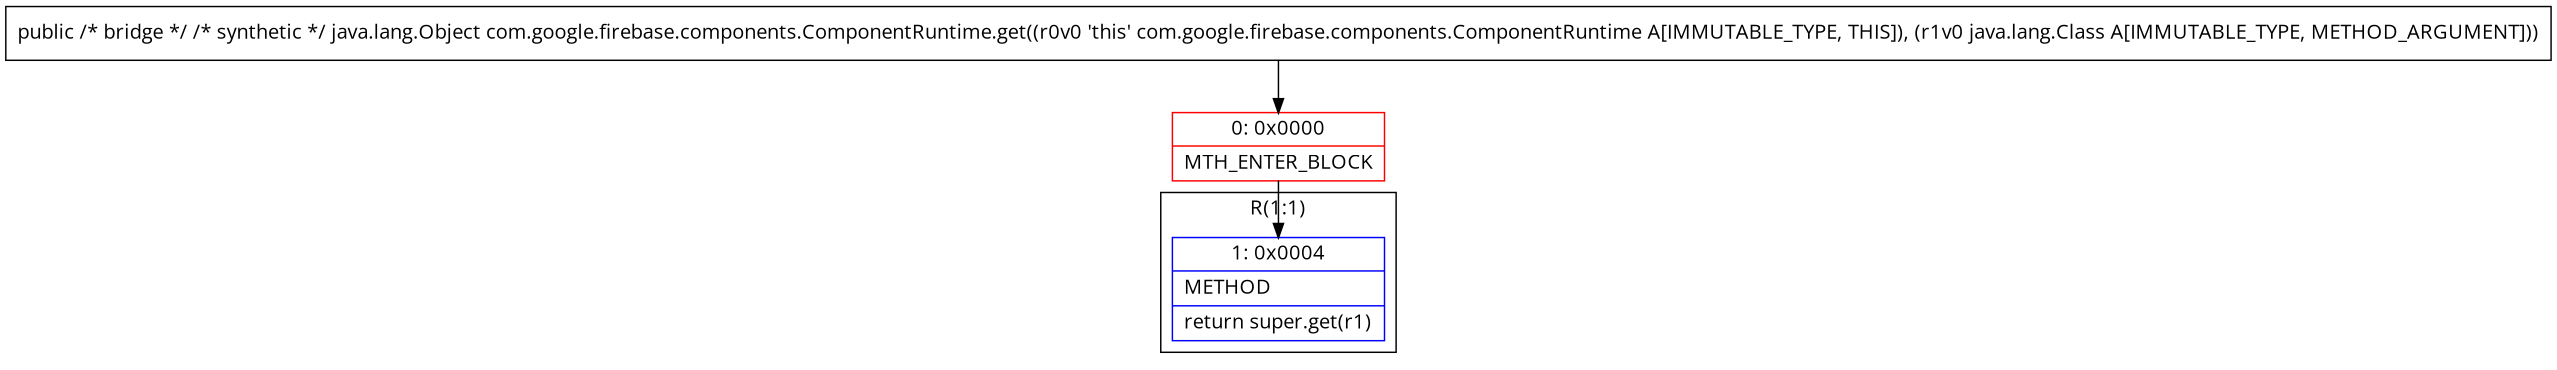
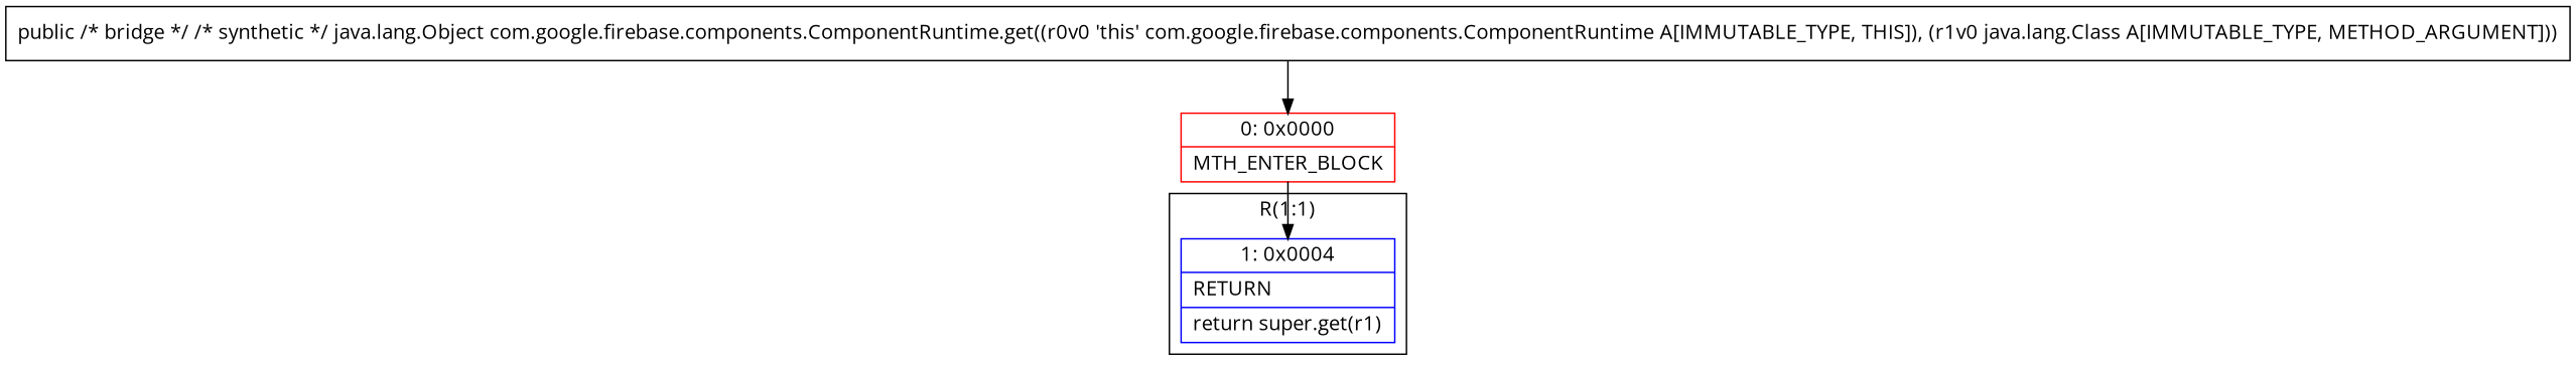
  digraph {
    fontname="Open Sans"
    node [shape=record fontname="Open Sans"]
    edge [fontname="Open Sans"]
-   n1 [color=blue label="{1\:\ 0x0004|METHOD\l|return super.get(r1)\l}"]
+   n1 [color=blue label="{1\:\ 0x0004|RETURN\l|return super.get(r1)\l}"]
    n2 [color=red label="{0\:\ 0x0000|MTH_ENTER_BLOCK\l}"]
    n3 [label="{public \/* bridge *\/ \/* synthetic *\/ java.lang.Object com.google.firebase.components.ComponentRuntime.get((r0v0 'this' com.google.firebase.components.ComponentRuntime A[IMMUTABLE_TYPE, THIS]), (r1v0 java.lang.Class A[IMMUTABLE_TYPE, METHOD_ARGUMENT])) }"]
    subgraph cluster_1 {
      label="R(1:1)"
      n1
    }
    n2 -> n1
    n3 -> n2
  }
